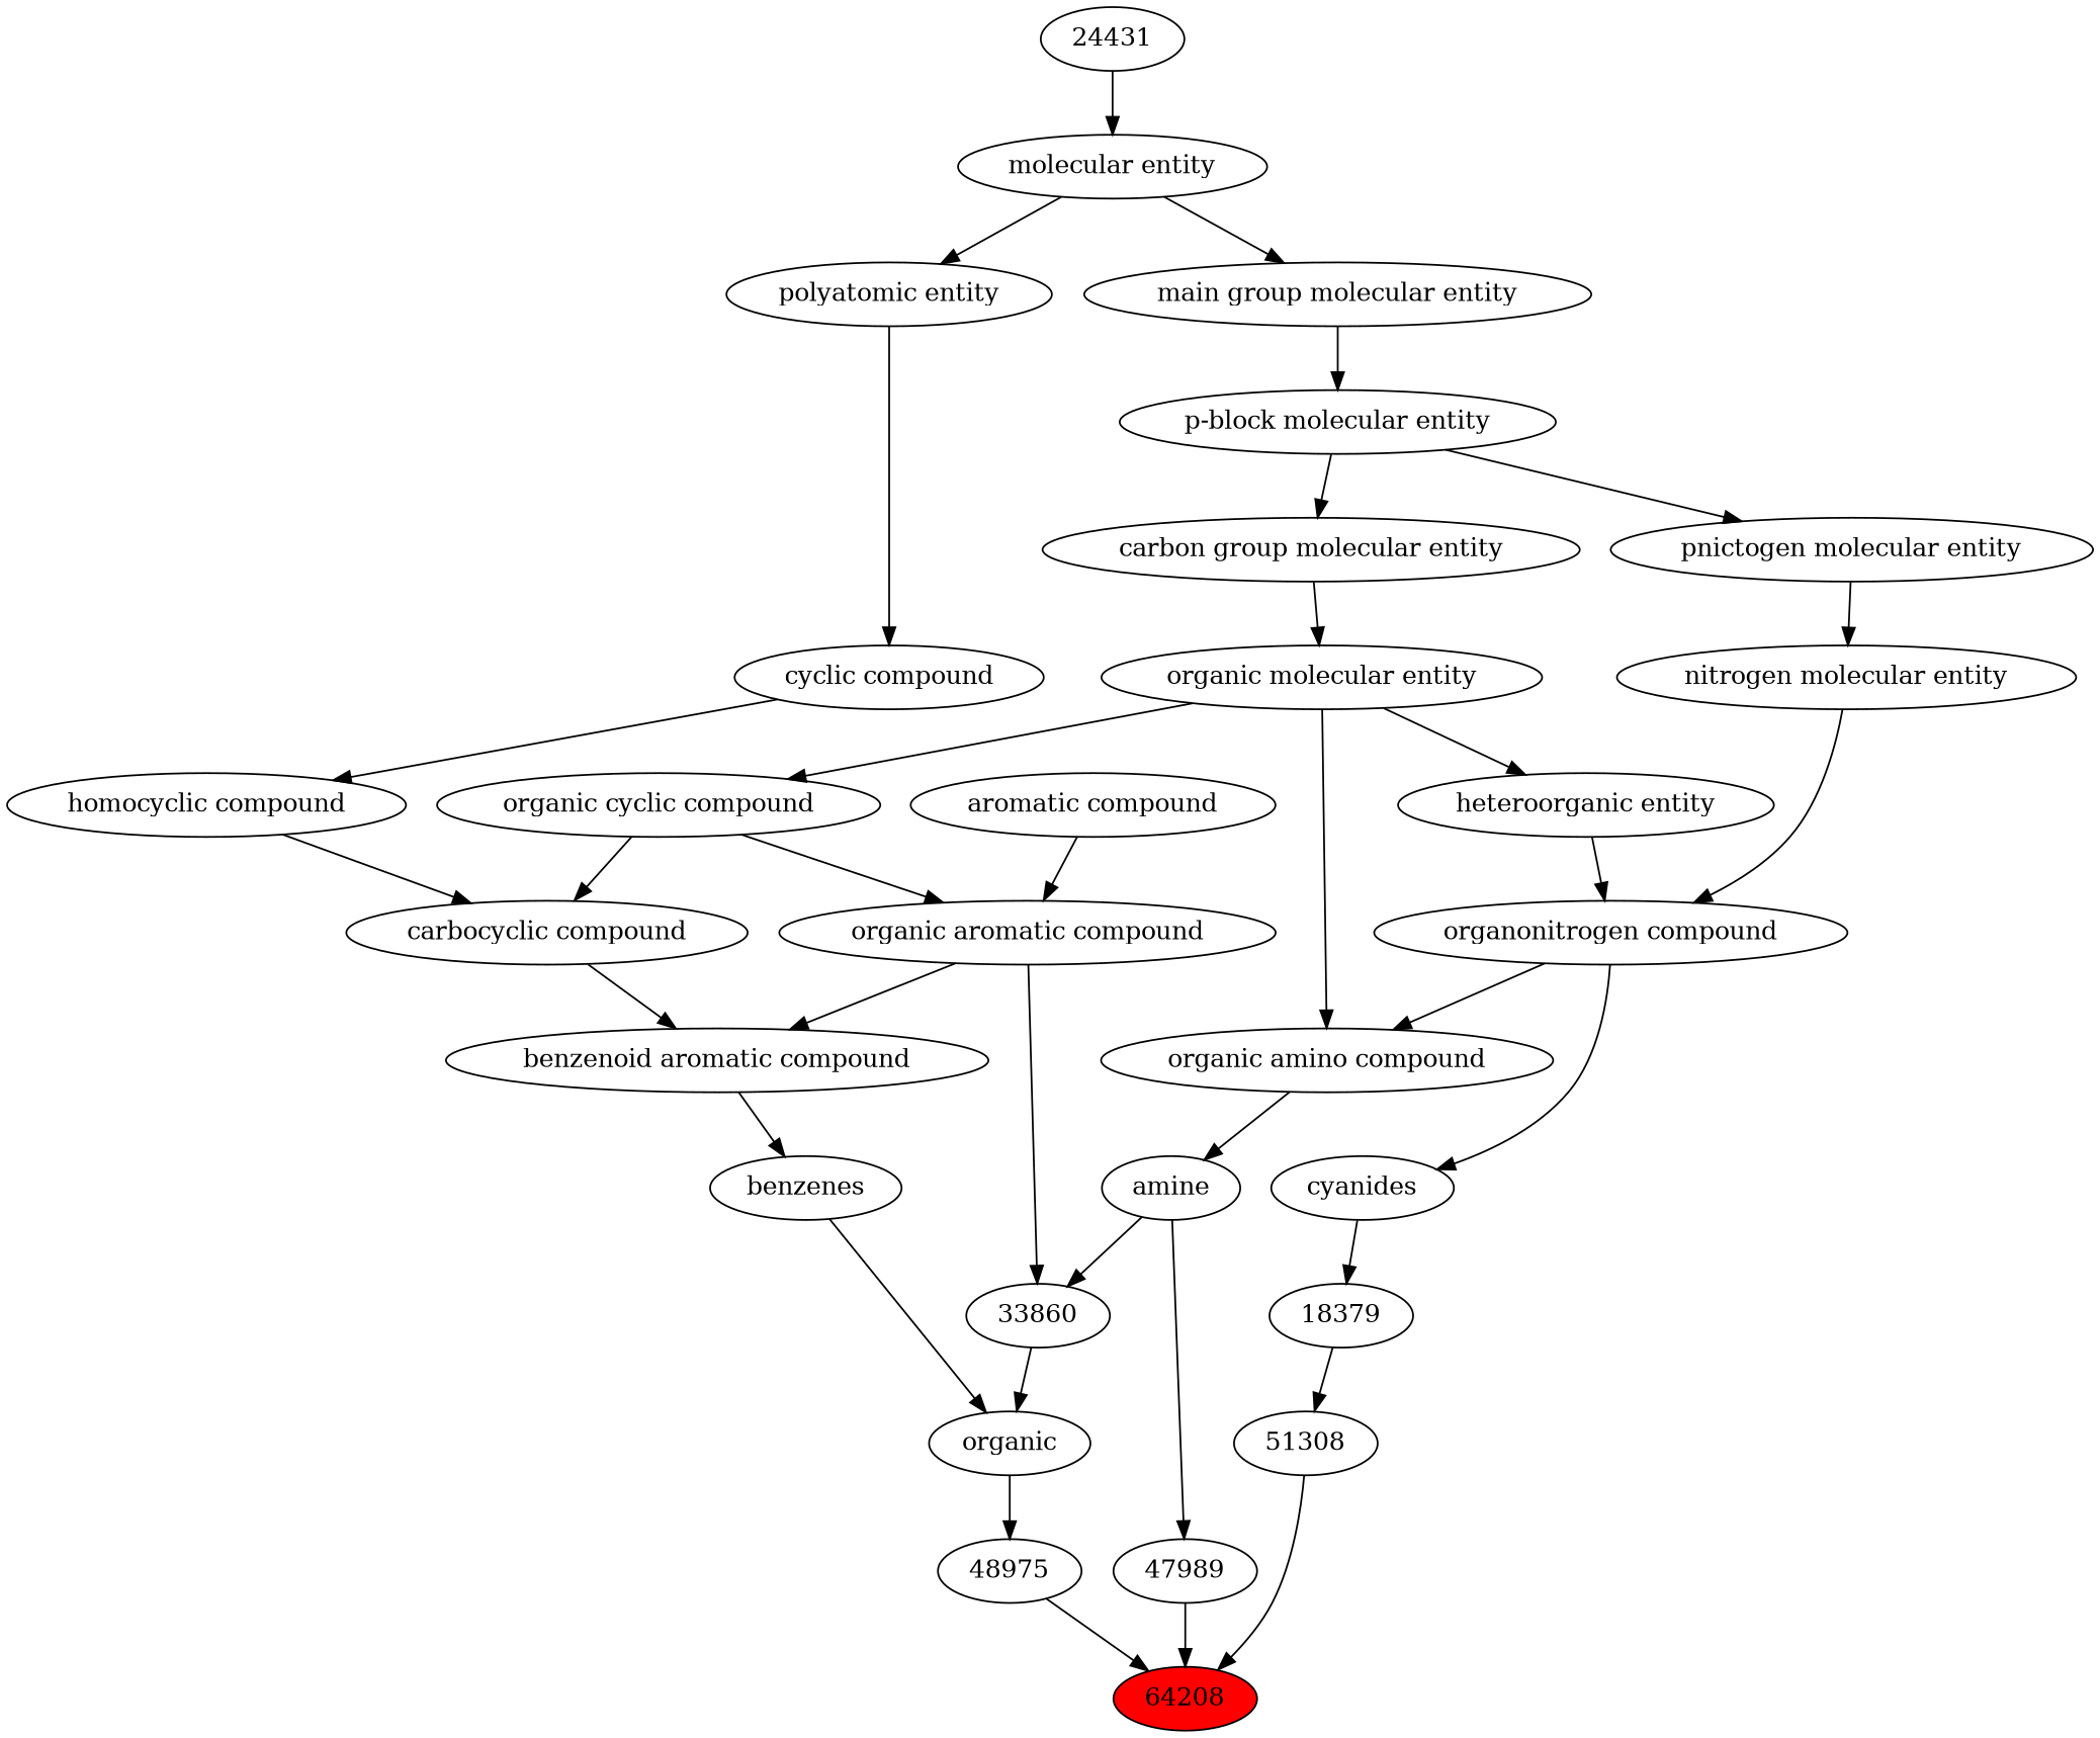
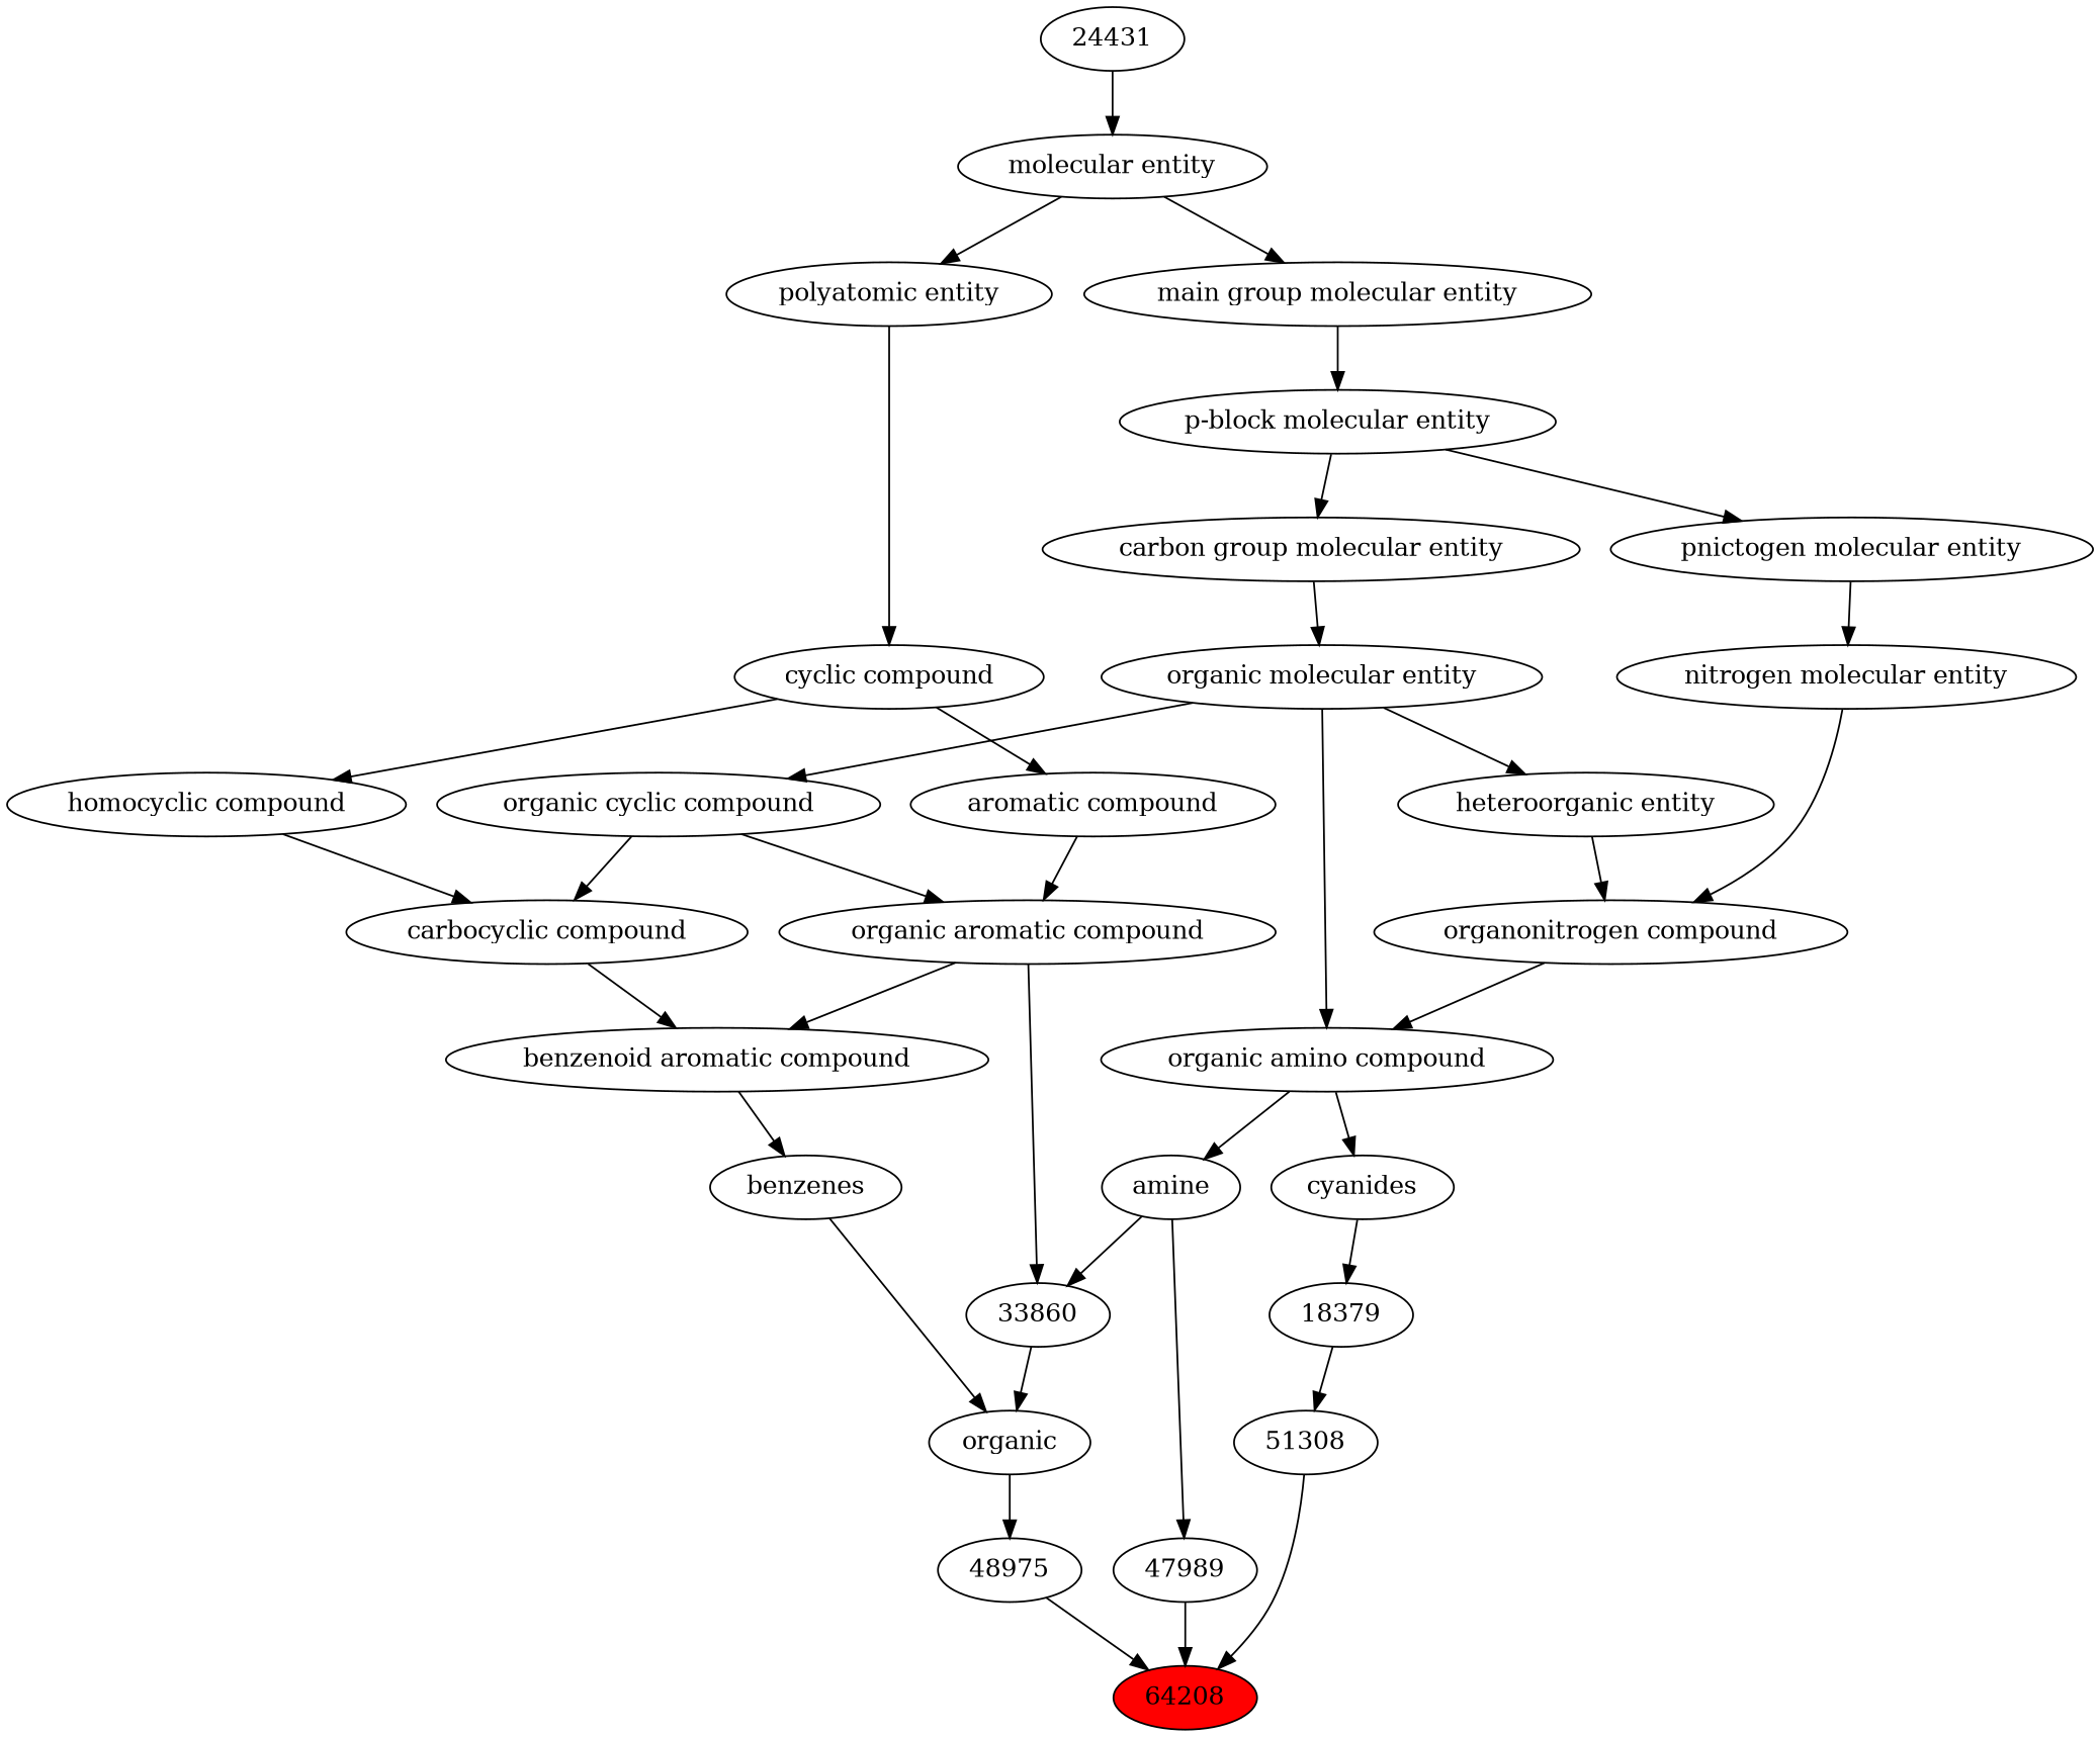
  digraph {
    n1 [fillcolor=red label=64208 style=filled]
    n2 [label=51308]
    n3 [label=48975]
    n4 [label=47989]
    n5 [label=18379]
    n6 [label=organic]
    n7 [label=amine]
    n8 [label=33860]
    n9 [label=cyanides]
    n10 [label=benzenes]
    n11 [label="organic amino compound"]
    n12 [label="organonitrogen compound"]
    n13 [label="benzenoid aromatic compound"]
    n14 [label="organic aromatic compound"]
    n15 [label="organic molecular entity"]
    n16 [label="heteroorganic entity"]
    n17 [label="organic cyclic compound"]
    n18 [label="carbocyclic compound"]
    n19 [label="nitrogen molecular entity"]
    n20 [label="aromatic compound"]
    n21 [label="carbon group molecular entity"]
    n22 [label="pnictogen molecular entity"]
    n23 [label="homocyclic compound"]
    n24 [label="cyclic compound"]
    n25 [label="p-block molecular entity"]
    n26 [label="polyatomic entity"]
    n27 [label="main group molecular entity"]
    n28 [label="molecular entity"]
    n29 [label=24431]
    n2 -> n1
    n3 -> n1
    n4 -> n1
    n5 -> n2
    n6 -> n3
    n7 -> n4
    n7 -> n8
    n8 -> n6
    n9 -> n5
    n10 -> n6
    n11 -> n7
-   n12 -> n9
+   n11 -> n9
    n12 -> n11
    n13 -> n10
    n14 -> n8
    n14 -> n13
    n15 -> n11
    n15 -> n16
    n15 -> n17
    n16 -> n12
    n17 -> n14
    n17 -> n18
    n18 -> n13
    n19 -> n12
    n20 -> n14
    n21 -> n15
    n22 -> n19
    n23 -> n18
+   n24 -> n20
    n24 -> n23
    n25 -> n21
    n25 -> n22
    n26 -> n24
    n27 -> n25
    n28 -> n26
    n28 -> n27
    n29 -> n28
  }
